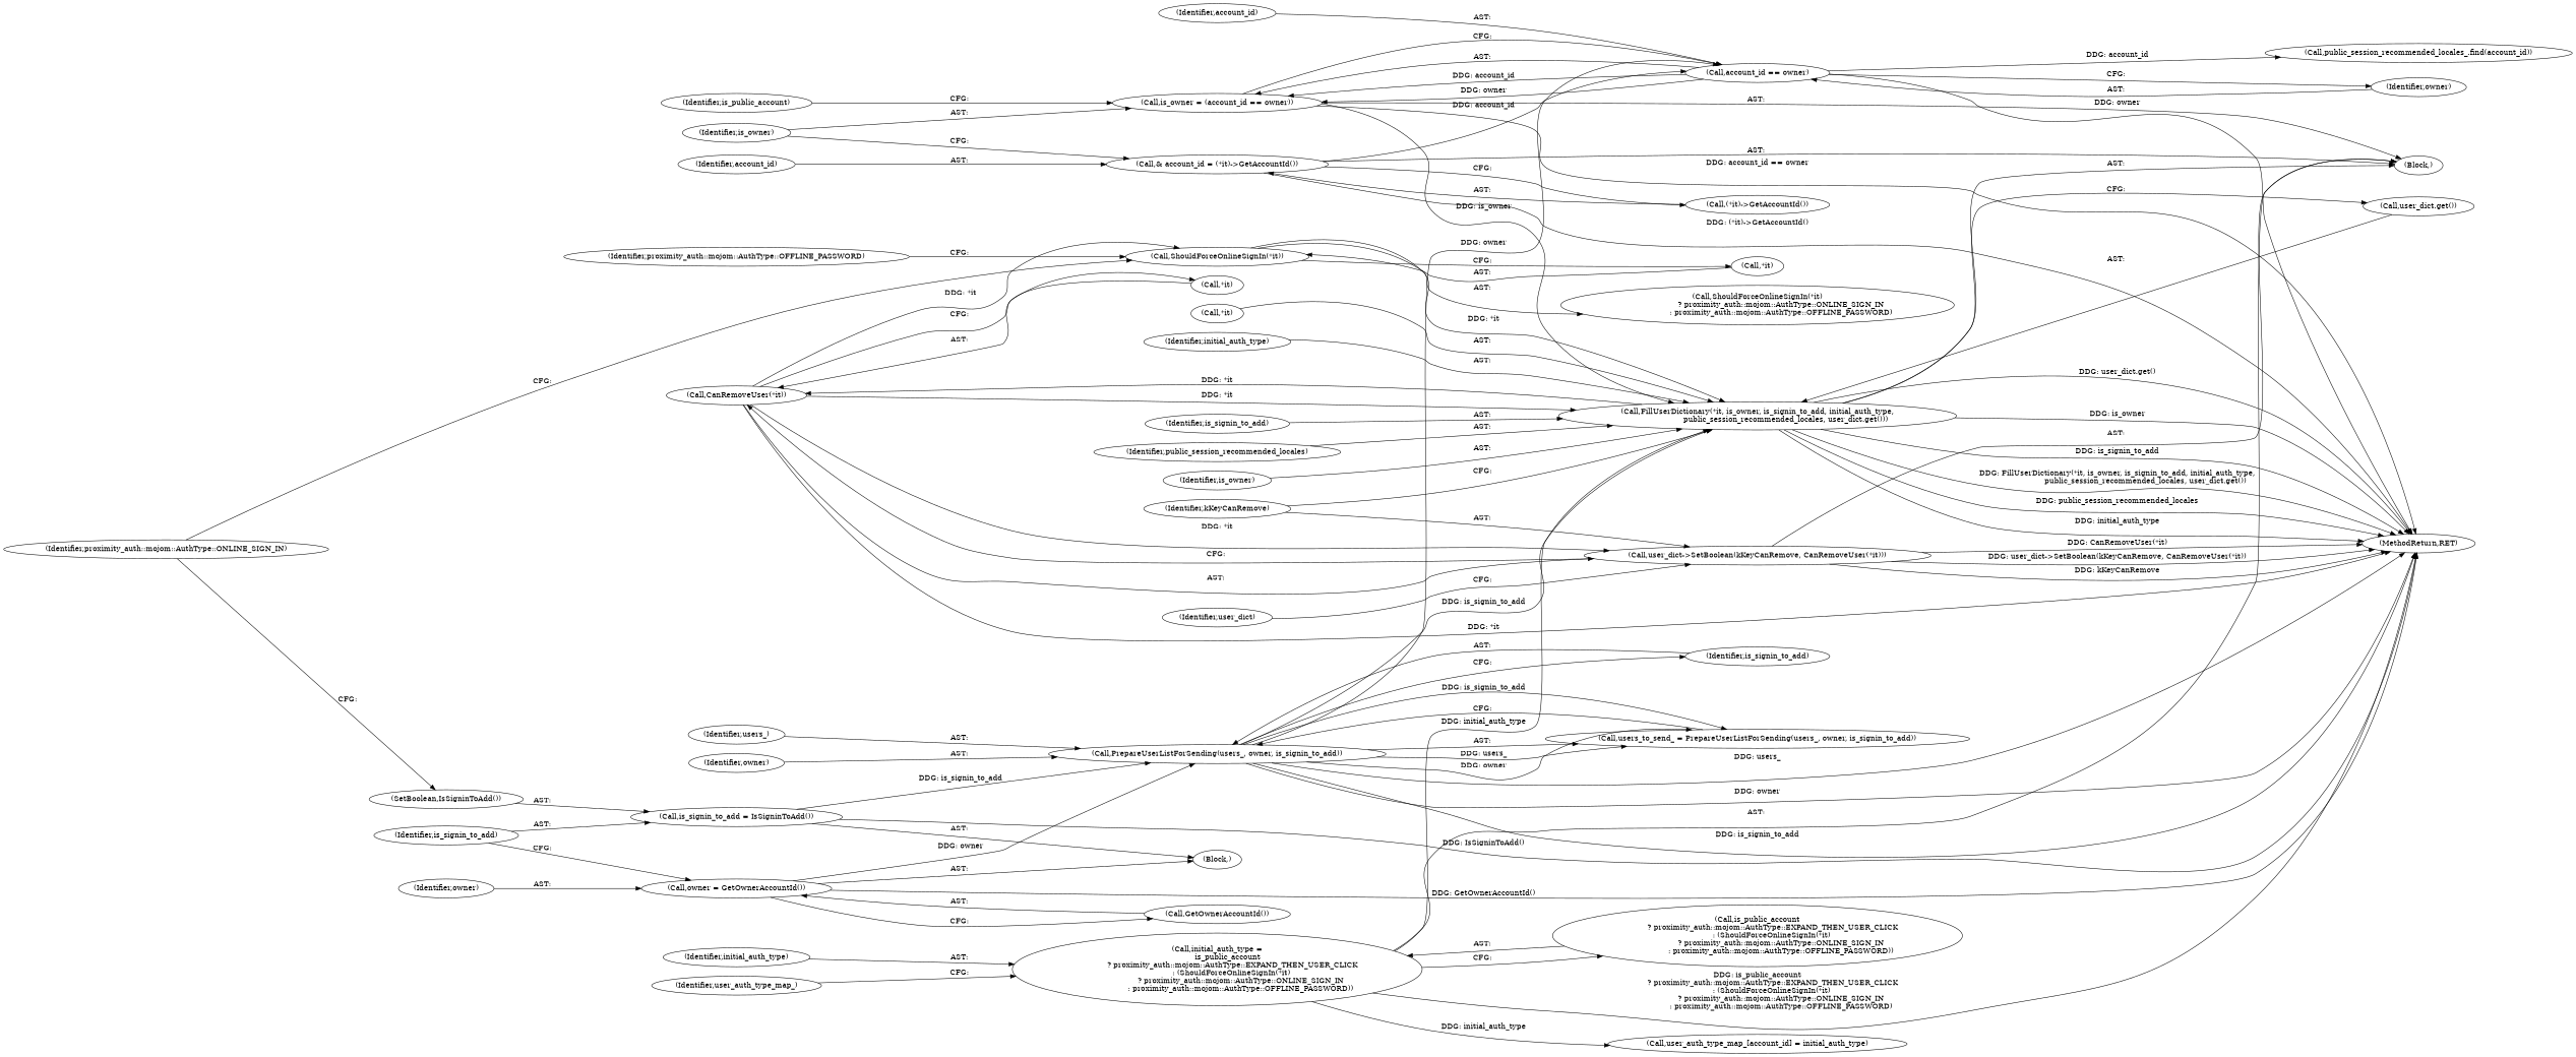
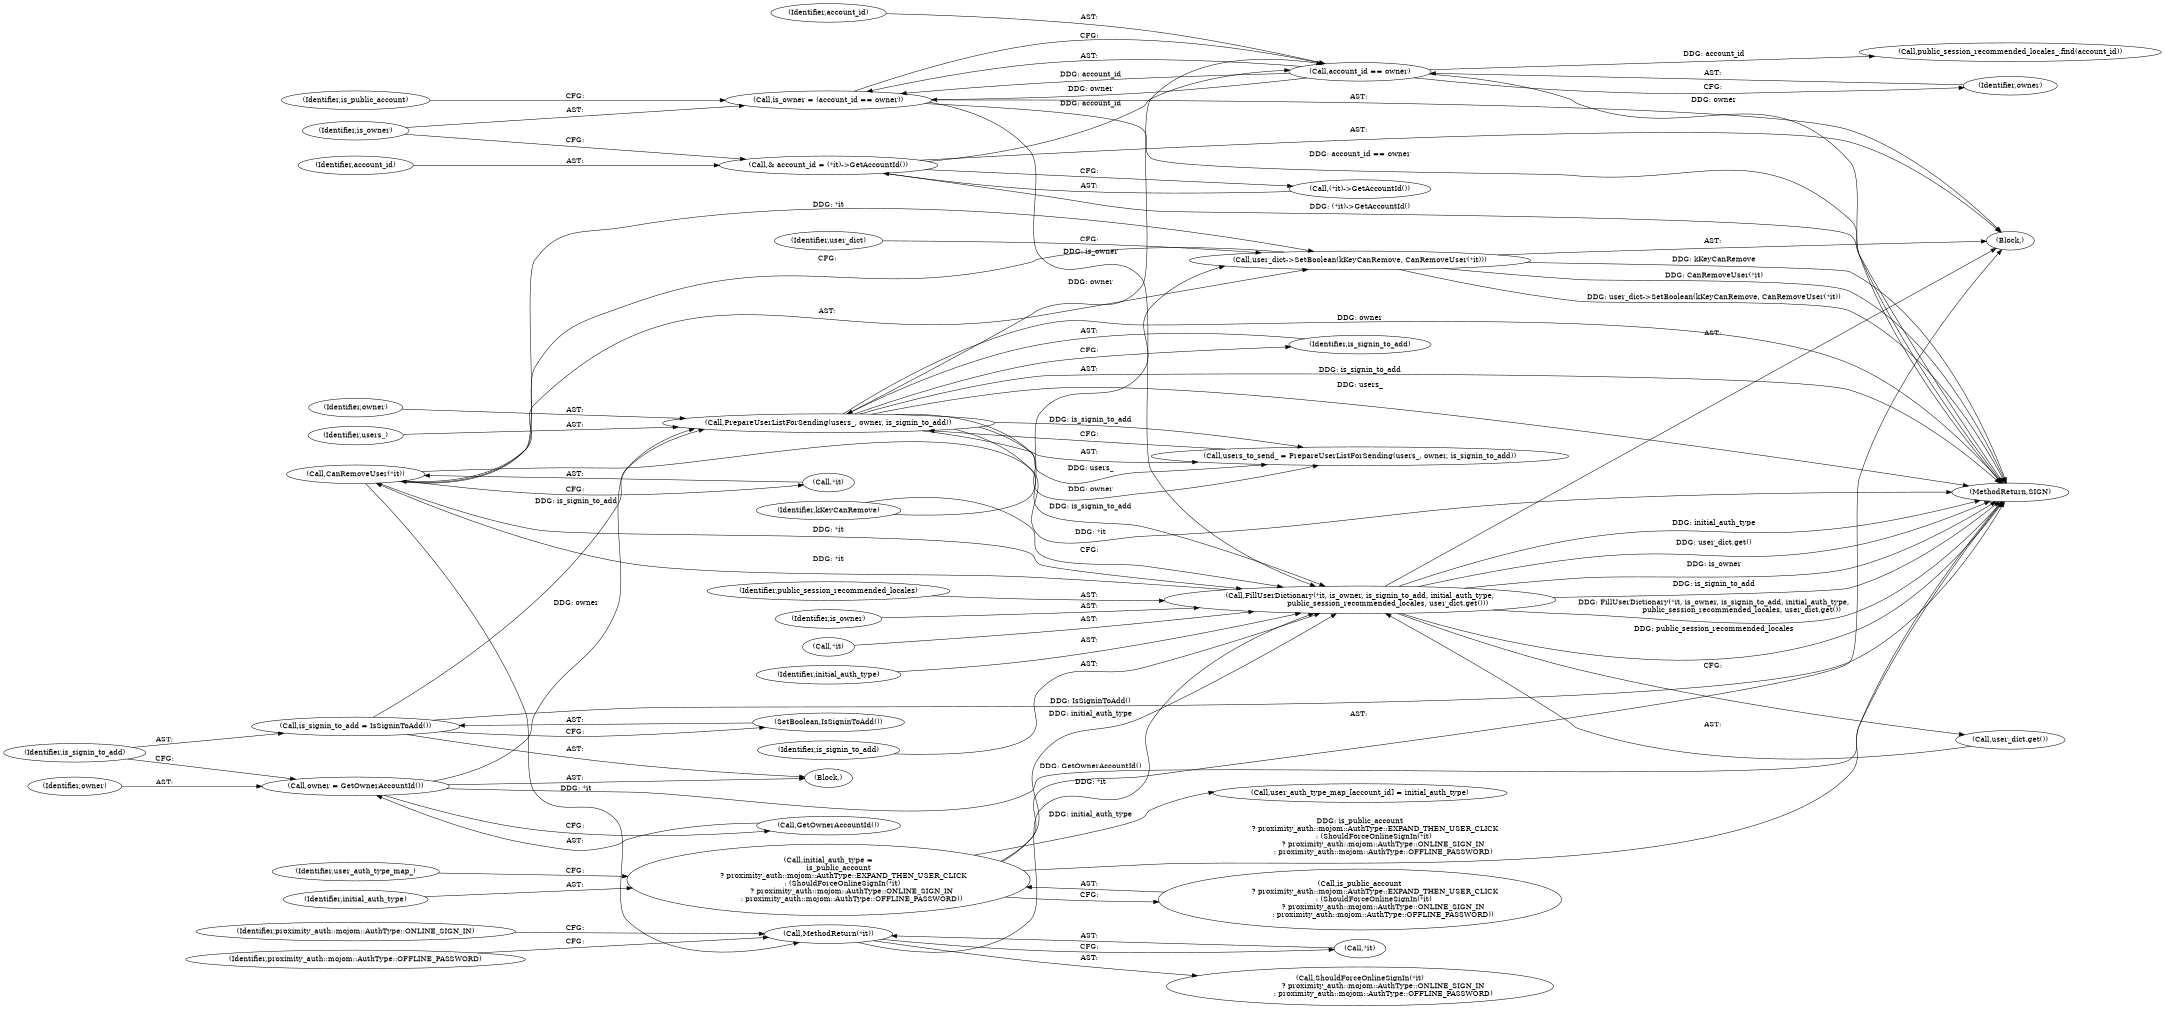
  digraph {
    rankdir=LR
    n1 [label="(Call,CanRemoveUser(*it))"]
    n2 [label="(Call,FillUserDictionary(*it, is_owner, is_signin_to_add, initial_auth_type,\n                        public_session_recommended_locales, user_dict.get()))"]
-   n3 [label="(Call,ShouldForceOnlineSignIn(*it))"]
+   n3 [label="(Call,MethodReturn(*it))"]
    n4 [label="(Call,user_dict->SetBoolean(kKeyCanRemove, CanRemoveUser(*it)))"]
    n5 [label="(Call,*it)"]
-   n6 [label="(MethodReturn,RET)"]
+   n6 [label="(MethodReturn,SIGN)"]
    n7 [label="(Block,)"]
    n8 [label="(Call,user_dict.get())"]
    n9 [label="(Call,*it)"]
    n10 [label="(Call,ShouldForceOnlineSignIn(*it)\n                    ? proximity_auth::mojom::AuthType::ONLINE_SIGN_IN\n                    : proximity_auth::mojom::AuthType::OFFLINE_PASSWORD)"]
    n11 [label="(Call,is_owner = (account_id == owner))"]
    n12 [label="(Call,account_id == owner)"]
    n13 [label="(Call,public_session_recommended_locales_.find(account_id))"]
    n14 [label="(Identifier,owner)"]
    n15 [label="(Call,& account_id = (*it)->GetAccountId())"]
    n16 [label="(Call,(*it)->GetAccountId())"]
    n17 [label="(Call,PrepareUserListForSending(users_, owner, is_signin_to_add))"]
    n18 [label="(Call,users_to_send_ = PrepareUserListForSending(users_, owner, is_signin_to_add))"]
    n19 [label="(Identifier,is_signin_to_add)"]
    n20 [label="(Call,owner = GetOwnerAccountId())"]
    n21 [label="(Call,GetOwnerAccountId())"]
    n22 [label="(Block,)"]
    n23 [label="(Call,is_signin_to_add = IsSigninToAdd())"]
    n24 [label="(SetBoolean,IsSigninToAdd())"]
    n25 [label="(Call,initial_auth_type =\n         is_public_account\n             ? proximity_auth::mojom::AuthType::EXPAND_THEN_USER_CLICK\n            : (ShouldForceOnlineSignIn(*it)\n                    ? proximity_auth::mojom::AuthType::ONLINE_SIGN_IN\n                    : proximity_auth::mojom::AuthType::OFFLINE_PASSWORD))"]
    n26 [label="(Call,is_public_account\n             ? proximity_auth::mojom::AuthType::EXPAND_THEN_USER_CLICK\n            : (ShouldForceOnlineSignIn(*it)\n                    ? proximity_auth::mojom::AuthType::ONLINE_SIGN_IN\n                    : proximity_auth::mojom::AuthType::OFFLINE_PASSWORD))"]
    n27 [label="(Call,user_auth_type_map_[account_id] = initial_auth_type)"]
    n28 [label="(Identifier,owner)"]
    n29 [label="(Identifier,is_public_account)"]
    n30 [label="(Identifier,proximity_auth::mojom::AuthType::ONLINE_SIGN_IN)"]
    n31 [label="(Identifier,proximity_auth::mojom::AuthType::OFFLINE_PASSWORD)"]
    n32 [label="(Identifier,is_owner)"]
    n33 [label="(Identifier,account_id)"]
    n34 [label="(Identifier,users_)"]
    n35 [label="(Identifier,kKeyCanRemove)"]
    n36 [label="(Call,*it)"]
    n37 [label="(Identifier,account_id)"]
    n38 [label="(Identifier,initial_auth_type)"]
    n39 [label="(Identifier,initial_auth_type)"]
    n40 [label="(Identifier,owner)"]
    n41 [label="(Identifier,user_auth_type_map_)"]
    n42 [label="(Identifier,is_signin_to_add)"]
    n43 [label="(Identifier,is_signin_to_add)"]
    n44 [label="(Identifier,is_owner)"]
    n45 [label="(Identifier,user_dict)"]
    n46 [label="(Identifier,public_session_recommended_locales)"]
    n1 -> n2 [label="DDG: *it"]
    n1 -> n3 [label="DDG: *it"]
    n1 -> n4 [label="AST: "]
    n1 -> n4 [label="DDG: *it"]
    n1 -> n5 [label="CFG: "]
    n1 -> n6 [label="DDG: *it"]
    n2 -> n1 [label="DDG: *it"]
    n2 -> n6 [label="DDG: user_dict.get()"]
    n2 -> n6 [label="DDG: is_owner"]
    n2 -> n6 [label="DDG: is_signin_to_add"]
    n2 -> n6 [label="DDG: FillUserDictionary(*it, is_owner, is_signin_to_add, initial_auth_type,\n                        public_session_recommended_locales, user_dict.get())"]
    n2 -> n6 [label="DDG: public_session_recommended_locales"]
    n2 -> n6 [label="DDG: initial_auth_type"]
    n2 -> n7 [label="AST: "]
    n2 -> n8 [label="CFG: "]
    n3 -> n2 [label="DDG: *it"]
    n3 -> n9 [label="CFG: "]
    n3 -> n10 [label="AST: "]
    n4 -> n1 [label="CFG: "]
    n4 -> n6 [label="DDG: CanRemoveUser(*it)"]
    n4 -> n6 [label="DDG: user_dict->SetBoolean(kKeyCanRemove, CanRemoveUser(*it))"]
    n4 -> n6 [label="DDG: kKeyCanRemove"]
    n4 -> n7 [label="AST: "]
    n5 -> n1 [label="AST: "]
    n8 -> n2 [label="AST: "]
    n9 -> n3 [label="AST: "]
    n11 -> n2 [label="DDG: is_owner"]
    n11 -> n6 [label="DDG: account_id == owner"]
    n11 -> n7 [label="AST: "]
    n11 -> n12 [label="CFG: "]
    n12 -> n6 [label="DDG: owner"]
    n12 -> n11 [label="AST: "]
    n12 -> n11 [label="DDG: account_id"]
    n12 -> n11 [label="DDG: owner"]
    n12 -> n13 [label="DDG: account_id"]
    n12 -> n14 [label="CFG: "]
    n14 -> n12 [label="AST: "]
    n15 -> n6 [label="DDG: (*it)->GetAccountId()"]
    n15 -> n7 [label="AST: "]
    n15 -> n12 [label="DDG: account_id"]
    n15 -> n16 [label="CFG: "]
    n16 -> n15 [label="AST: "]
    n17 -> n2 [label="DDG: is_signin_to_add"]
    n17 -> n6 [label="DDG: owner"]
    n17 -> n6 [label="DDG: is_signin_to_add"]
    n17 -> n6 [label="DDG: users_"]
    n17 -> n12 [label="DDG: owner"]
    n17 -> n18 [label="AST: "]
    n17 -> n18 [label="DDG: users_"]
    n17 -> n18 [label="DDG: owner"]
    n17 -> n18 [label="DDG: is_signin_to_add"]
    n17 -> n19 [label="CFG: "]
    n18 -> n17 [label="CFG: "]
    n19 -> n17 [label="AST: "]
    n20 -> n6 [label="DDG: GetOwnerAccountId()"]
    n20 -> n17 [label="DDG: owner"]
    n20 -> n21 [label="CFG: "]
    n20 -> n22 [label="AST: "]
    n21 -> n20 [label="AST: "]
    n23 -> n6 [label="DDG: IsSigninToAdd()"]
    n23 -> n17 [label="DDG: is_signin_to_add"]
    n23 -> n22 [label="AST: "]
-   n30 -> n24 [label="CFG: "]
+   n23 -> n24 [label="CFG: "]
    n24 -> n23 [label="AST: "]
    n25 -> n2 [label="DDG: initial_auth_type"]
    n25 -> n6 [label="DDG: is_public_account\n             ? proximity_auth::mojom::AuthType::EXPAND_THEN_USER_CLICK\n            : (ShouldForceOnlineSignIn(*it)\n                    ? proximity_auth::mojom::AuthType::ONLINE_SIGN_IN\n                    : proximity_auth::mojom::AuthType::OFFLINE_PASSWORD)"]
    n25 -> n7 [label="AST: "]
    n25 -> n26 [label="CFG: "]
    n25 -> n27 [label="DDG: initial_auth_type"]
    n26 -> n25 [label="AST: "]
    n28 -> n20 [label="AST: "]
    n29 -> n11 [label="CFG: "]
    n30 -> n3 [label="CFG: "]
    n31 -> n3 [label="CFG: "]
    n32 -> n2 [label="AST: "]
    n33 -> n12 [label="AST: "]
    n34 -> n17 [label="AST: "]
    n35 -> n2 [label="CFG: "]
    n35 -> n4 [label="AST: "]
    n36 -> n2 [label="AST: "]
    n37 -> n15 [label="AST: "]
    n38 -> n2 [label="AST: "]
    n39 -> n25 [label="AST: "]
    n40 -> n17 [label="AST: "]
    n41 -> n25 [label="CFG: "]
    n42 -> n2 [label="AST: "]
    n43 -> n20 [label="CFG: "]
    n43 -> n23 [label="AST: "]
    n44 -> n11 [label="AST: "]
    n44 -> n15 [label="CFG: "]
    n45 -> n4 [label="CFG: "]
    n46 -> n2 [label="AST: "]
  }
